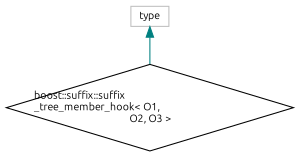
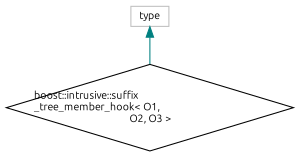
  digraph {
    rankdir=TB
    fontname=Ubuntu
    node [fillcolor=white fontname=Ubuntu fontsize=10 style=filled]
    n1 [color=grey75 height=0.2 label=type shape=box width=0.4]
-   n2 [color=black height=0.2 label="boost::suffix::suffix\l_tree_member_hook\< O1,\l O2, O3 \>" shape=diamond width=0.4]
+   n2 [color=black height=0.2 label="boost::intrusive::suffix\l_tree_member_hook\< O1,\l O2, O3 \>" shape=diamond width=0.4]
    n1 -> n2 [color=teal dir=back fontname=Ubuntu fontsize=10 labelfontname=Helvetica labelfontsize=10 style=solid]
  }
